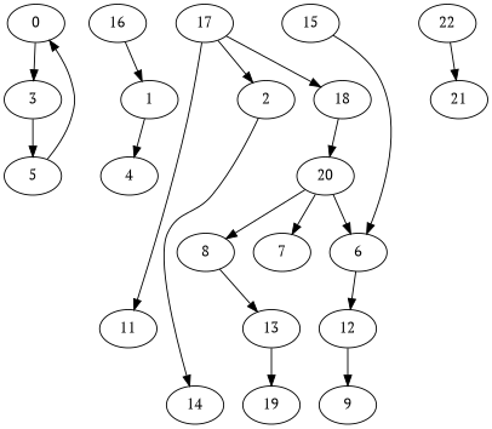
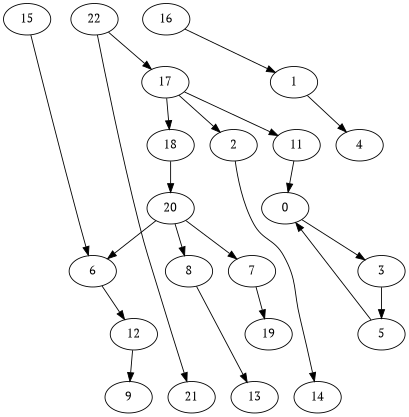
  digraph {
    fontname="PT Serif"
    node [fontname="PT Serif"]
    edge [fontname="PT Serif" weight=0]
    0
    3
    5
    1
    4
    2
    14
    6
    12
    9
    15
    8
    13
    19
    11
    16
    17
    18
    20
    7
    22
    21
    0 -> 3
    3 -> 5 [weight=1]
    5 -> 0
    1 -> 4
    2 -> 14
    6 -> 12
    12 -> 9
    15 -> 6
    8 -> 13
-   13 -> 19
+   7 -> 19
+   11 -> 0
    16 -> 1
    17 -> 2
    17 -> 11
    17 -> 18
    18 -> 20
    20 -> 6
    20 -> 8
    20 -> 7
+   22 -> 17
    22 -> 21
  }
